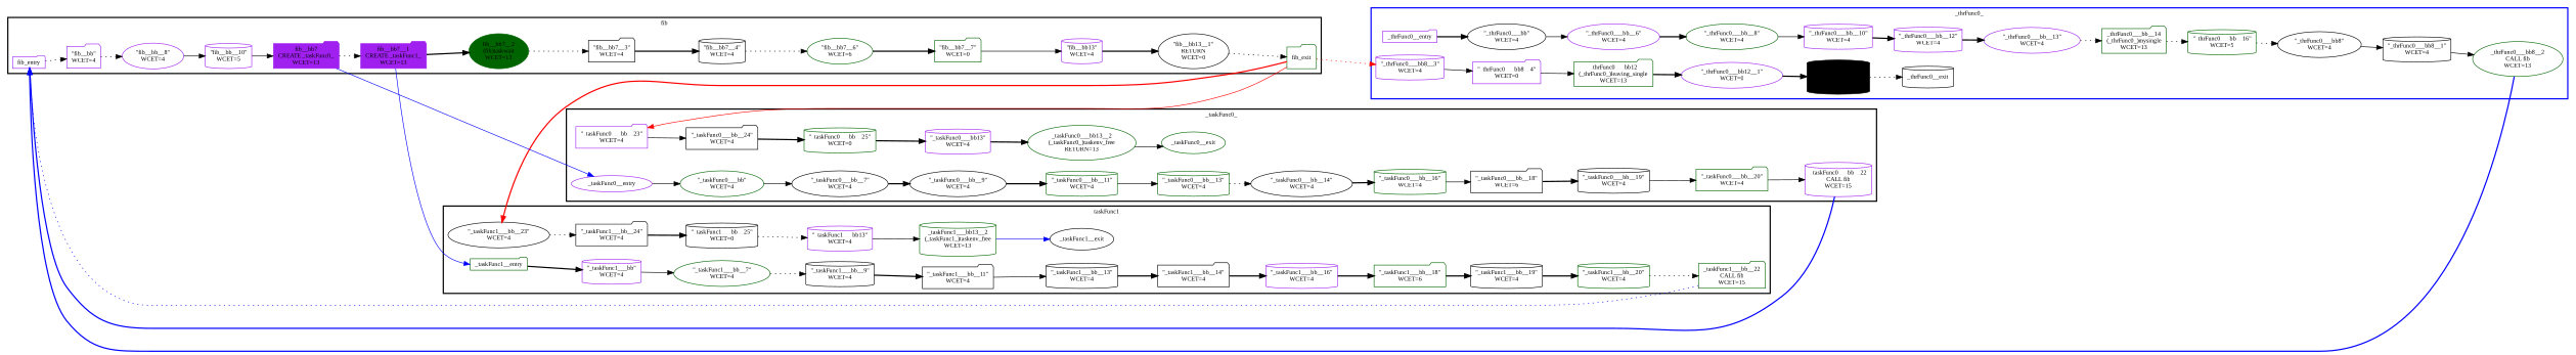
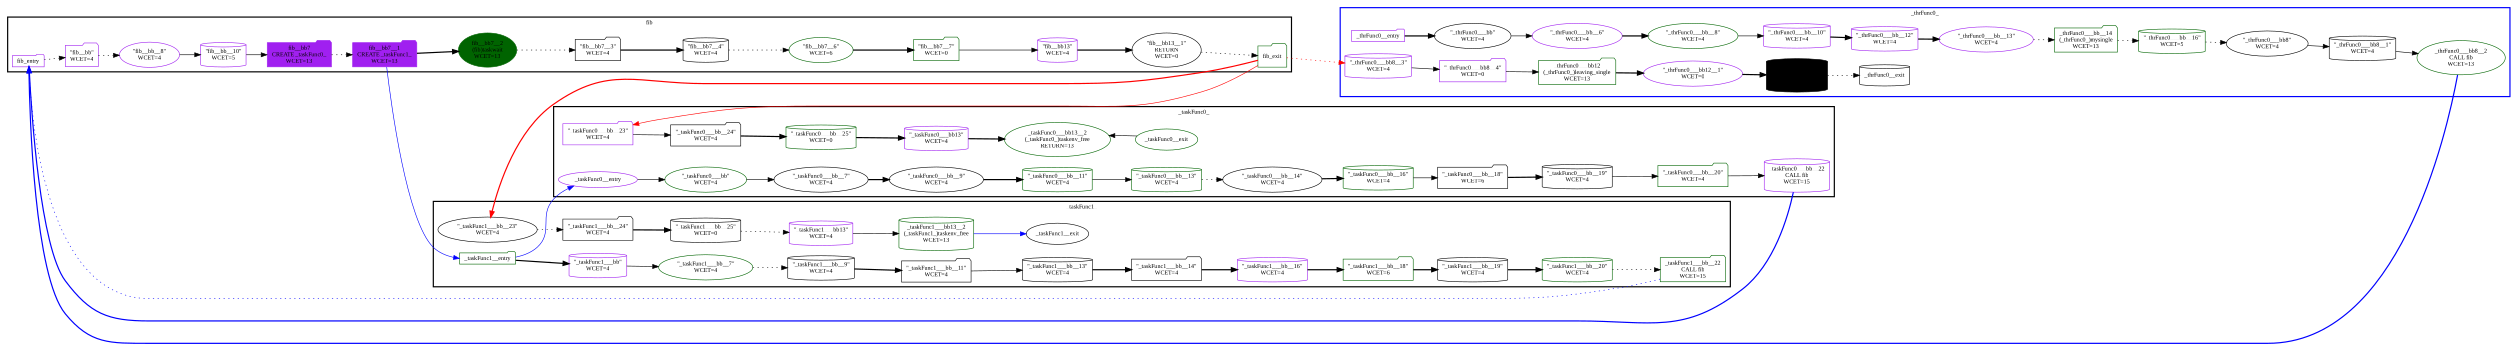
  digraph {
    fontname="Liberation Serif"
    fontsize=10
    rankdir=LR
    node [color=black fontname="Liberation Serif" fontsize=10 shape=cylinder]
    edge [fontname="Liberation Serif" style=bold]
    n1 [color=purple label="\"_thrFunc0___bb__10\"\nWCET=4" width=0.01]
    n2 [label=_thrFunc0__exit width=0.01]
    n3 [color=darkgreen label="\"_thrFunc0___bb__16\"\nWCET=5" width=0.01]
    n4 [color=purple height=0.01 label=_thrFunc0__entry shape=folder width=0.01]
    n5 [color=darkgreen label="_thrFunc0___bb12\n(_thrFunc0_)leaving_single\nWCET=13" shape=folder width=0.01]
    n6 [color=purple label="\"_thrFunc0___bb8__4\"\nWCET=0" shape=folder width=0.01]
    n7 [color=purple label="\"_thrFunc0___bb__12\"\nWCET=4" width=0.01]
    n8 [color=darkgreen label="_thrFunc0___bb8__2\nCALL fib\nWCET=13" shape=ellipse width=0.01]
    n9 [color=purple label="\"_thrFunc0___bb__6\"\nWCET=4" shape=ellipse width=0.01]
    n10 [color=purple label="\"_thrFunc0___bb12__1\"\nWCET=0" shape=ellipse width=0.01]
    n11 [label="_thrFunc0___bb13\n(_thrFunc0_)taskwait\nWCET=13" style=filled width=0.01]
    n12 [label="\"_thrFunc0___bb\"\nWCET=4" shape=ellipse width=0.01]
    n13 [color=darkgreen label="_thrFunc0___bb__14\n(_thrFunc0_)mysingle\nWCET=13" shape=folder width=0.01]
    n14 [color=purple label="\"_thrFunc0___bb__13\"\nWCET=4" shape=ellipse width=0.01]
    n15 [label="\"_thrFunc0___bb8\"\nWCET=4" shape=ellipse width=0.01]
    n16 [label="\"_thrFunc0___bb8__1\"\nWCET=4" width=0.01]
    n17 [color=purple label="\"_thrFunc0___bb8__3\"\nWCET=4" width=0.01]
    n18 [color=darkgreen label="\"_thrFunc0___bb__8\"\nWCET=4" shape=ellipse width=0.01]
    n19 [color=darkgreen label="\"fib__bb7__7\"\nWCET=0" shape=folder width=0.01]
    n20 [color=purple height=0.01 label=fib_entry shape=folder width=0.01]
    n21 [color=darkgreen label="fib__bb7__2\n(fib)taskwait\nWCET=13" shape=ellipse style=filled width=0.01]
    n22 [color=purple label="fib__bb7__1\nCREATE _taskFunc1_\nWCET=13" shape=folder style=filled width=0.01]
    n23 [color=darkgreen label=fib_exit shape=folder width=0.01]
    n24 [label="\"fib__bb7__3\"\nWCET=4" shape=folder width=0.01]
    n25 [color=purple label="\"fib__bb\"\nWCET=4" shape=folder width=0.01]
    n26 [color=purple label="\"fib__bb13\"\nWCET=4" width=0.01]
    n27 [color=purple label="\"fib__bb__10\"\nWCET=5" width=0.01]
    n28 [color=purple label="\"fib__bb__8\"\nWCET=4" shape=ellipse width=0.01]
    n29 [color=darkgreen label="\"fib__bb7__6\"\nWCET=6" shape=ellipse width=0.01]
    n30 [color=purple label="fib__bb7\nCREATE _taskFunc0_\nWCET=13" shape=folder style=filled width=0.01]
    n31 [label="\"fib__bb7__4\"\nWCET=4" width=0.01]
    n32 [label="\"fib__bb13__1\"\nRETURN\nWCET=0" shape=ellipse width=0.01]
    n33 [color=purple label="\"_taskFunc0___bb__23\"\nWCET=4" shape=folder width=0.01]
    n34 [color=darkgreen label="\"_taskFunc0___bb__25\"\nWCET=0" width=0.01]
    n35 [color=darkgreen label="\"_taskFunc0___bb__13\"\nWCET=4" width=0.01]
    n36 [color=darkgreen label=_taskFunc0__exit shape=ellipse width=0.01]
    n37 [label="\"_taskFunc0___bb__19\"\nWCET=4" width=0.01]
    n38 [label="\"_taskFunc0___bb__14\"\nWCET=4" shape=ellipse width=0.01]
    n39 [color=darkgreen label="\"_taskFunc0___bb\"\nWCET=4" shape=ellipse width=0.01]
    n40 [label="\"_taskFunc0___bb__9\"\nWCET=4" shape=ellipse width=0.01]
    n41 [color=purple height=0.01 label=_taskFunc0__entry shape=ellipse width=0.01]
    n42 [color=darkgreen label="\"_taskFunc0___bb__11\"\nWCET=4" width=0.01]
    n43 [label="\"_taskFunc0___bb__7\"\nWCET=4" shape=ellipse width=0.01]
    n44 [color=darkgreen label="\"_taskFunc0___bb__16\"\nWCET=4" width=0.01]
    n45 [color=darkgreen label="\"_taskFunc0___bb__20\"\nWCET=4" shape=folder width=0.01]
    n46 [color=purple label="\"_taskFunc0___bb13\"\nWCET=4" width=0.01]
    n47 [label="\"_taskFunc0___bb__24\"\nWCET=4" shape=folder width=0.01]
    n48 [color=darkgreen label="_taskFunc0___bb13__2\n(_taskFunc0_)taskenv_free\nRETURN=13" shape=ellipse width=0.01]
    n49 [color=purple label="_taskFunc0___bb__22\nCALL fib\nWCET=15" width=0.01]
    n50 [label="\"_taskFunc0___bb__18\"\nWCET=6" shape=folder width=0.01]
    n51 [color=darkgreen label="\"_taskFunc1___bb__18\"\nWCET=6" shape=folder width=0.01]
    n52 [label="\"_taskFunc1___bb__24\"\nWCET=4" shape=folder width=0.01]
    n53 [label="\"_taskFunc1___bb__13\"\nWCET=4" width=0.01]
    n54 [label="\"_taskFunc1___bb__11\"\nWCET=4" shape=folder width=0.01]
    n55 [color=darkgreen label="\"_taskFunc1___bb__20\"\nWCET=4" width=0.01]
    n56 [label="\"_taskFunc1___bb__23\"\nWCET=4" shape=ellipse width=0.01]
    n57 [label="\"_taskFunc1___bb__25\"\nWCET=0" width=0.01]
    n58 [color=darkgreen label="_taskFunc1___bb13__2\n(_taskFunc1_)taskenv_free\nWCET=13" width=0.01]
    n59 [color=purple label="\"_taskFunc1___bb13\"\nWCET=4" width=0.01]
    n60 [color=purple label="\"_taskFunc1___bb__16\"\nWCET=4" width=0.01]
    n61 [label="\"_taskFunc1___bb__9\"\nWCET=4" width=0.01]
    n62 [label=_taskFunc1__exit shape=ellipse width=0.01]
    n63 [color=darkgreen height=0.01 label=_taskFunc1__entry shape=folder width=0.01]
    n64 [color=darkgreen label="_taskFunc1___bb__22\nCALL fib\nWCET=15" shape=folder width=0.01]
    n65 [color=purple label="\"_taskFunc1___bb\"\nWCET=4" width=0.01]
    n66 [color=darkgreen label="\"_taskFunc1___bb__7\"\nWCET=4" shape=ellipse width=0.01]
    n67 [label="\"_taskFunc1___bb__14\"\nWCET=4" shape=folder width=0.01]
    n68 [label="\"_taskFunc1___bb__19\"\nWCET=4" width=0.01]
    subgraph cluster_1 {
      color=blue
      label=_thrFunc0_
      style=bold
      n1
      n2
      n3
      n4
      n5
      n6
      n7
      n8
      n9
      n10
      n11
      n12
      n13
      n14
      n15
      n16
      n17
      n18
    }
    subgraph cluster_2 {
      label=fib
      style=bold
      n19
      n20
      n21
      n22
      n23
      n24
      n25
      n26
      n27
      n28
      n29
      n30
      n31
      n32
    }
    subgraph cluster_3 {
      label=_taskFunc0_
      style=bold
      n33
      n34
      n35
      n36
      n37
      n38
      n39
      n40
      n41
      n42
      n43
      n44
      n45
      n46
      n47
      n48
      n49
      n50
    }
    subgraph cluster_4 {
      label=_taskFunc1_
      style=bold
      n51
      n52
      n53
      n54
      n55
      n56
      n57
      n58
      n59
      n60
      n61
      n62
      n63
      n64
      n65
      n66
      n67
      n68
    }
    n1 -> n7
    n3 -> n15 [style=dotted]
    n4 -> n12
    n5 -> n10
    n6 -> n5 [style=solid]
    n7 -> n14
    n8 -> n20 [color=blue]
    n9 -> n18
    n10 -> n11
    n11 -> n2 [style=dotted]
    n12 -> n9 [style=solid]
    n13 -> n3 [style=dotted]
    n14 -> n13 [style=dotted]
    n15 -> n16 [style=solid]
    n16 -> n8 [style=solid]
    n17 -> n6 [style=solid]
    n18 -> n1 [style=solid]
    n19 -> n26 [style=solid]
    n20 -> n25 [style=dotted]
    n21 -> n24 [style=dotted]
    n22 -> n21
    n22 -> n63 [color=blue style=solid]
    n23 -> n17 [color=red style=dotted]
    n23 -> n33 [color=red style=solid]
    n23 -> n56 [color=red]
    n24 -> n31
    n25 -> n28 [style=dotted]
    n26 -> n32
    n27 -> n30 [style=solid]
    n28 -> n27 [style=solid]
    n29 -> n19
    n30 -> n22 [style=dotted]
-   n30 -> n41 [color=blue style=solid]
+   n63 -> n41 [color=blue style=solid]
    n31 -> n29 [style=dotted]
    n32 -> n23 [style=dotted]
    n33 -> n47 [style=solid]
    n34 -> n46
    n35 -> n38 [style=dotted]
    n37 -> n45 [style=solid]
    n38 -> n44
    n39 -> n43 [style=solid]
    n40 -> n42
    n41 -> n39 [style=solid]
    n42 -> n35 [style=solid]
    n43 -> n40
    n44 -> n50 [style=solid]
    n45 -> n49 [style=solid]
    n46 -> n48
    n47 -> n34
-   n48 -> n36 [style=solid]
+   n36 -> n48 [style=solid]
    n49 -> n20 [color=blue]
    n50 -> n37
    n51 -> n68
    n52 -> n57
    n53 -> n67
    n54 -> n53 [style=solid]
    n55 -> n64 [style=dotted]
    n56 -> n52 [style=dotted]
    n57 -> n59 [style=dotted]
    n58 -> n62 [color=blue style=solid]
    n59 -> n58 [style=solid]
    n60 -> n51
    n61 -> n54
    n63 -> n65
    n64 -> n20 [color=blue style=dotted]
    n65 -> n66 [style=solid]
    n66 -> n61 [style=dotted]
    n67 -> n60
    n68 -> n55
  }
